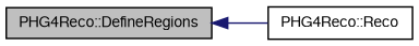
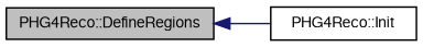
  digraph {
    rankdir=LR
    node [color=black fontname=FreeSans fontsize=10 shape=record]
    n1 [fillcolor=grey75 fontcolor=black height=0.2 label="PHG4Reco::DefineRegions" style=filled width=0.4]
-   n2 [height=0.2 label="PHG4Reco::Reco" width=0.4]
+   n2 [height=0.2 label="PHG4Reco::Init" width=0.4]
    n1 -> n2 [color=midnightblue dir=back fontname=FreeSans fontsize=10 labelfontname=FreeSans labelfontsize=10 style=solid]
  }
